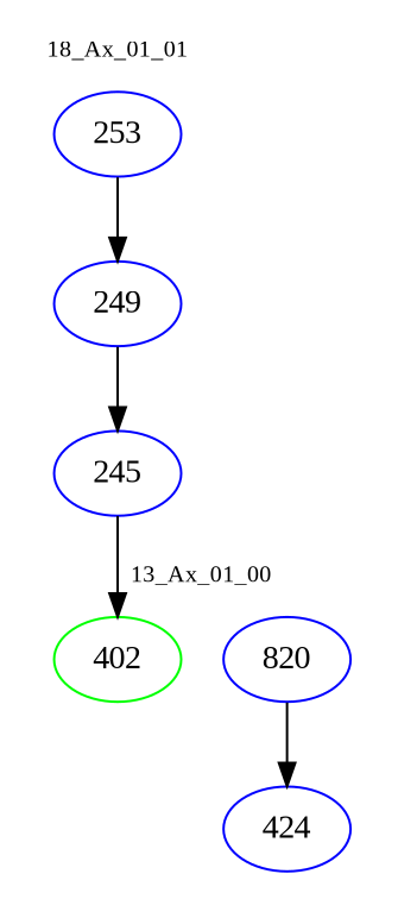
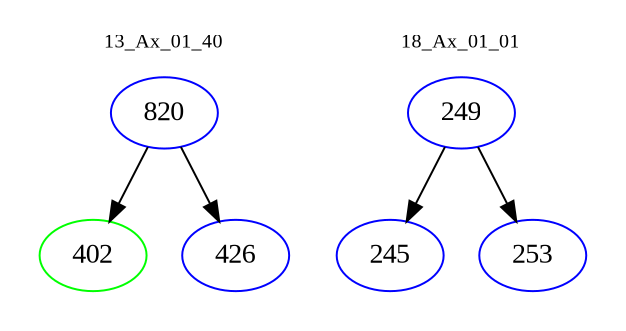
  digraph {
    fontname="Liberation Serif"
    node [color=blue fontname="Liberation Serif"]
    edge [color=black fontname="Liberation Serif"]
    n1 [label=820]
    n2 [color=green label=402]
-   n3 [label=424]
+   n3 [label=426]
    n4 [label=249]
    n5 [label=245]
    n6 [label=253]
    subgraph cluster_1 {
      color=white
      fontsize=10
-     label="13_Ax_01_00"
+     label="13_Ax_01_40"
      n1
      n2
      n3
    }
    subgraph cluster_2 {
      color=white
      fontsize=10
      label="18_Ax_01_01"
      n4
      n5
      n6
    }
-   n5 -> n2
+   n1 -> n2
    n1 -> n3
    n4 -> n5
-   n6 -> n4
+   n4 -> n6
  }
